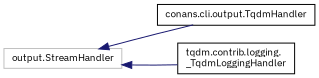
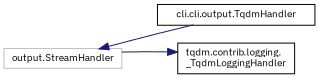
  digraph {
    fontname="IBM Plex Sans"
    rankdir=LR
    node [color=black fillcolor=white fontname="IBM Plex Sans" fontsize=10 shape=record style=filled]
    edge [color=midnightblue dir=back fontname="IBM Plex Sans" fontsize=10 labelfontname=Helvetica labelfontsize=10 style=solid]
    n1 [color=grey75 height=0.2 label="output.StreamHandler" width=0.4]
-   n2 [height=0.2 label="conans.cli.output.TqdmHandler" width=0.4]
+   n2 [height=0.2 label="cli.cli.output.TqdmHandler" width=0.4]
    n3 [height=0.2 label="tqdm.contrib.logging.\l_TqdmLoggingHandler" width=0.4]
    n1 -> n2
-   n1 -> n3
+   n3 -> n1
  }
